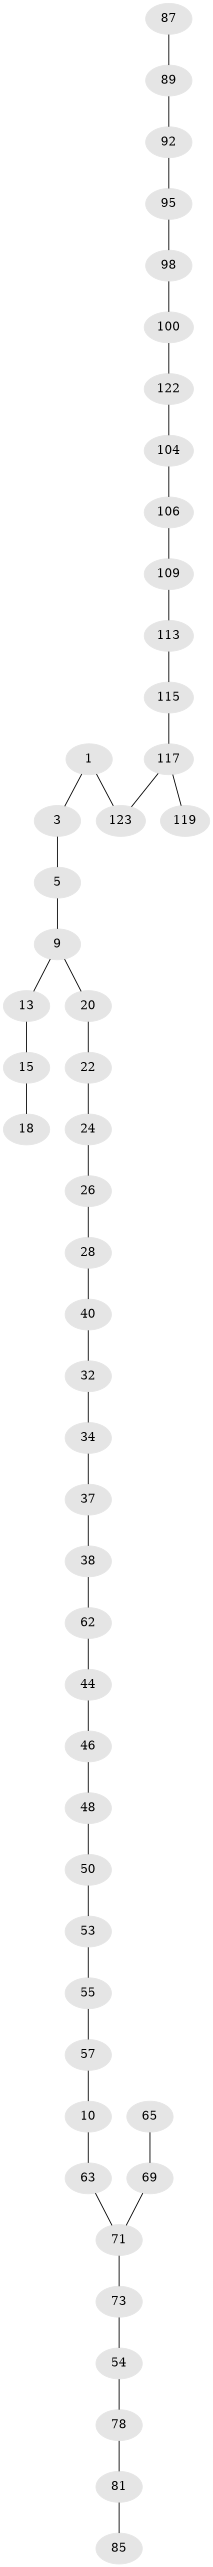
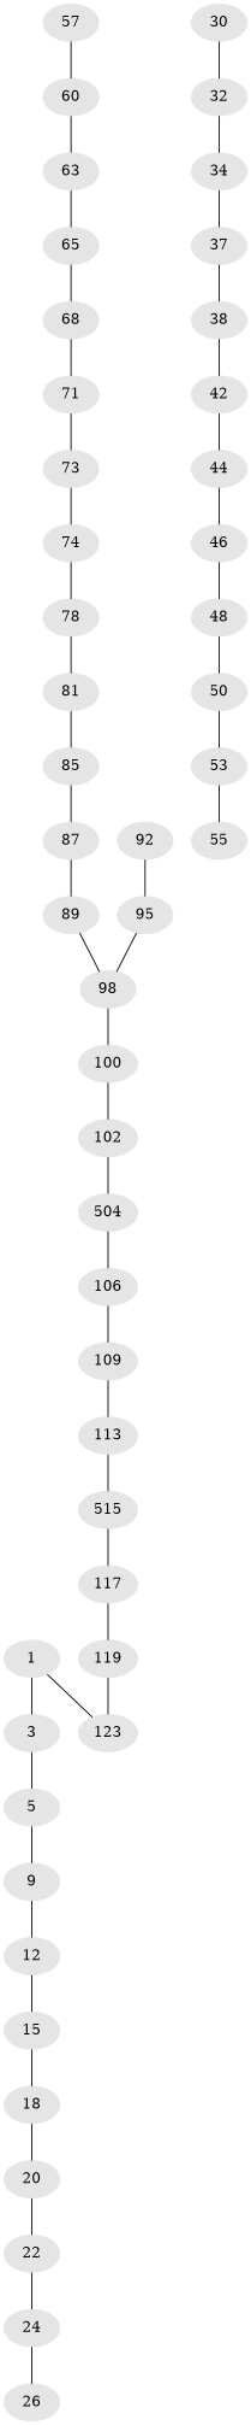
  graph {
    node [color=gray90 style=filled]
    1 [super="+125+2"]
    3 [super="+4"]
    123 [super="+124"]
    5 [super="+6"]
    9 [super="+10"]
-   12 [super="+13" label=13]
+   12 [super="+13"]
    15 [super="+16"]
    18 [super="+19"]
    20 [super="+21"]
    22 [super="+23"]
    24 [super="+25"]
    26 [super="+27"]
-   28 [super="+29"]
-   30 [super="+31" label=40]
+   30 [super="+31"]
    32 [super="+33"]
    34 [super="+35"]
    n17 [label=37 super="+37"]
    38 [super="+39"]
-   42 [super="+43" label=62]
+   42 [super="+43"]
    44 [super="+45"]
    46 [super="+47"]
    48 [super="+49"]
    50 [super="+51"]
    53 [super="+54"]
    55 [super="+56"]
    57 [super="+58"]
-   60 [super="+61" label=10]
+   60 [super="+61"]
    63 [super="+64"]
    65 [super="+66"]
-   68 [super="+69" label=69]
+   68 [super="+69"]
    71 [super="+72"]
    73
-   74 [super="+75" label=54]
+   74 [super="+75"]
    78 [super="+79"]
    81 [super="+82"]
    85 [super="+86"]
    87 [super="+88"]
    89 [super="+90"]
    92 [super="+93"]
    95 [super="+96"]
    98 [super="+99"]
    100 [super="+101"]
-   102 [super="+103" label=122]
-   104 [super="+105"]
+   102 [super="+103"]
+   104 [super="+105" label=504]
    106 [super="+107"]
    109 [super="+110"]
    113 [super="+114"]
-   115 [super="+116"]
+   115 [super="+116" label=515]
    117 [super="+118"]
    119 [super="+120"]
    1 -- 3
    1 -- 123
    3 -- 5
    5 -- 9
    9 -- 12
    12 -- 15
    15 -- 18
-   9 -- 20
+   18 -- 20
    20 -- 22
    22 -- 24
    24 -- 26
-   26 -- 28
-   28 -- 30
    30 -- 32
    32 -- 34
    34 -- n17
    n17 -- 38
    38 -- 42
    42 -- 44
    44 -- 46
    46 -- 48
    48 -- 50
    50 -- 53
    53 -- 55
-   55 -- 57
    57 -- 60
    60 -- 63
-   63 -- 71
+   63 -- 65
    65 -- 68
    68 -- 71
    71 -- 73
    73 -- 74
    74 -- 78
    78 -- 81
    81 -- 85
+   85 -- 87
    87 -- 89
-   89 -- 92
+   89 -- 98
    92 -- 95
    95 -- 98
    98 -- 100
    100 -- 102
    102 -- 104
    104 -- 106
    106 -- 109
    109 -- 113
    113 -- 115
    115 -- 117
    117 -- 119
-   117 -- 123
+   119 -- 123
  }
